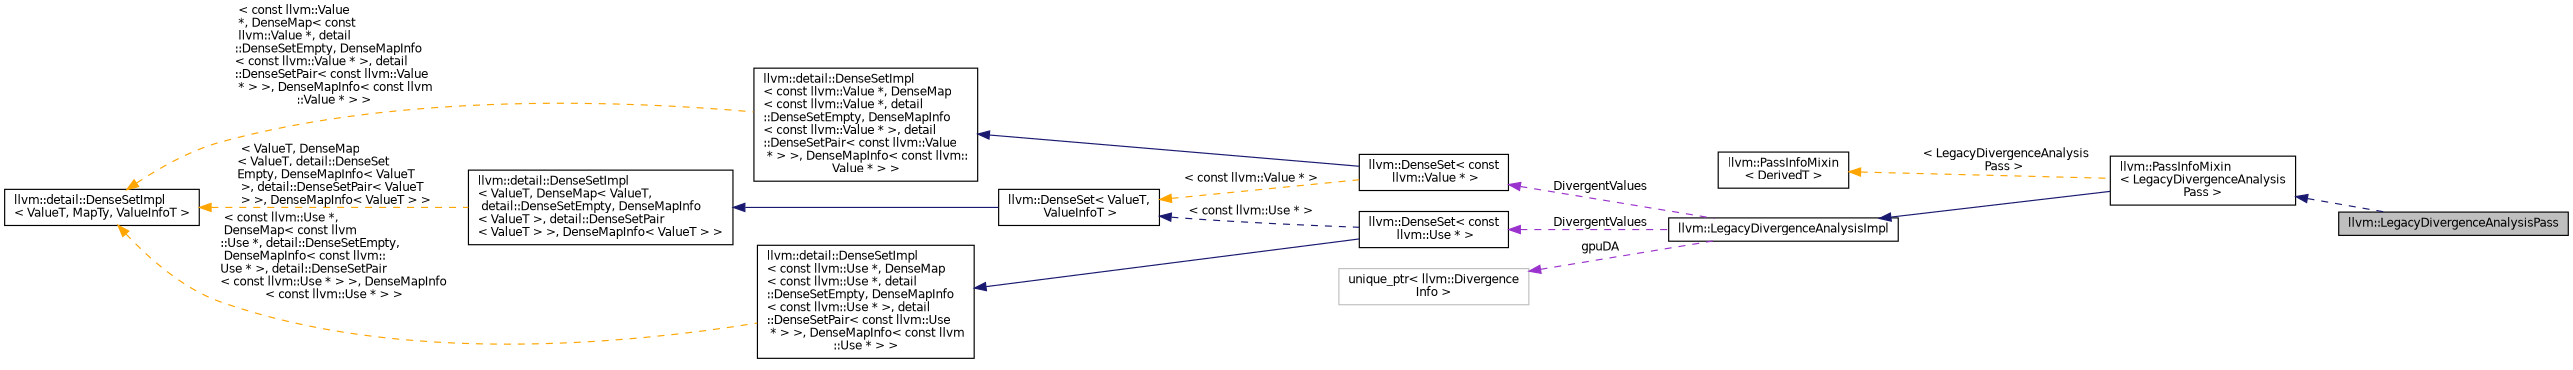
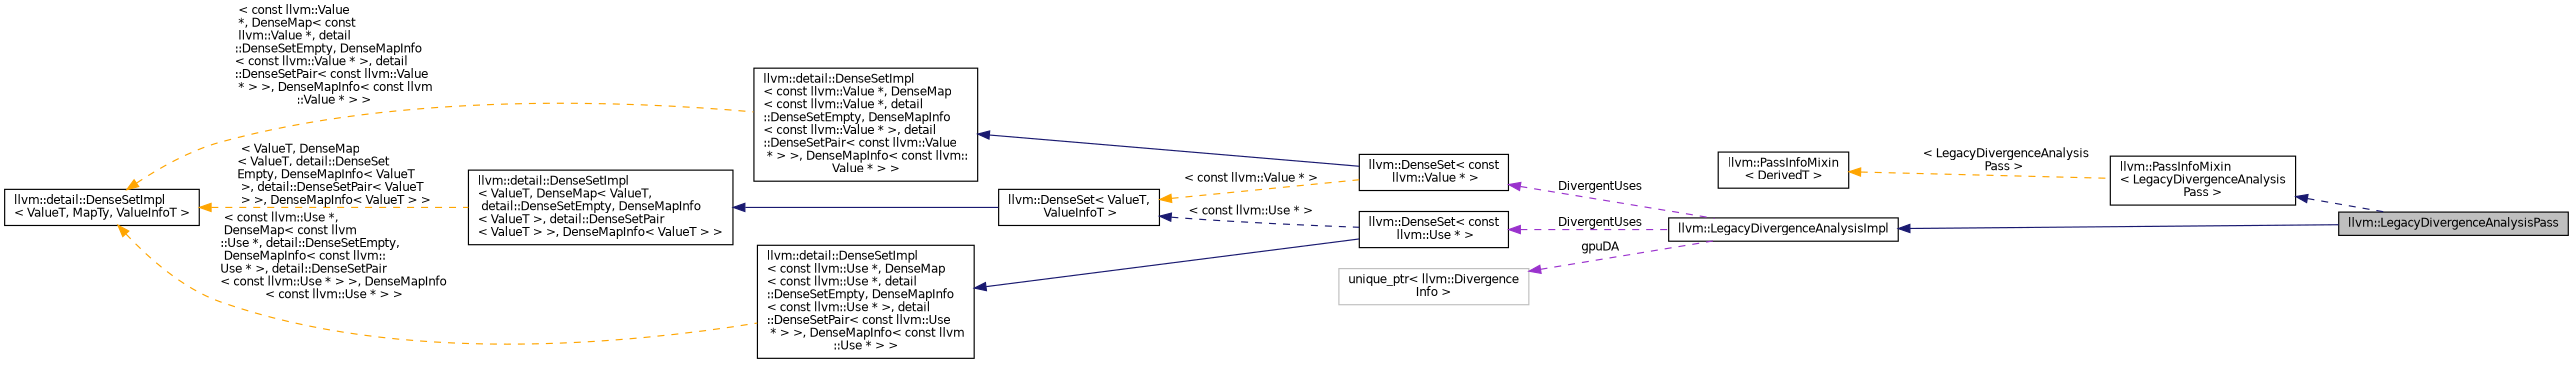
  digraph {
    fontname="DejaVu Sans"
    rankdir=LR
    node [color=black fontname="DejaVu Sans" fontsize=10 shape=record]
    edge [color=midnightblue dir=back fontname="DejaVu Sans" fontsize=10 labelfontname=Helvetica labelfontsize=10 style=dashed]
    n1 [fillcolor=grey75 fontcolor=black height=0.2 label="llvm::LegacyDivergenceAnalysisPass" style=filled width=0.4]
    n2 [height=0.2 label="llvm::PassInfoMixin\l\< LegacyDivergenceAnalysis\lPass \>" width=0.4]
    n3 [height=0.2 label="llvm::PassInfoMixin\l\< DerivedT \>" width=0.4]
    n4 [height=0.2 label="llvm::LegacyDivergenceAnalysisImpl" width=0.4]
    n5 [height=0.2 label="llvm::DenseSet\< const\l llvm::Value * \>" width=0.4]
    n6 [height=0.2 label="llvm::detail::DenseSetImpl\l\< const llvm::Value *, DenseMap\l\< const llvm::Value *, detail\l::DenseSetEmpty, DenseMapInfo\l\< const llvm::Value * \>, detail\l::DenseSetPair\< const llvm::Value\l * \> \>, DenseMapInfo\< const llvm::\lValue * \> \>" width=0.4]
    n7 [height=0.2 label="llvm::detail::DenseSetImpl\l\< ValueT, MapTy, ValueInfoT \>" width=0.4]
    n8 [height=0.2 label="llvm::detail::DenseSetImpl\l\< ValueT, DenseMap\< ValueT,\l detail::DenseSetEmpty, DenseMapInfo\l\< ValueT \>, detail::DenseSetPair\l\< ValueT \> \>, DenseMapInfo\< ValueT \> \>" width=0.4]
    n9 [height=0.2 label="llvm::detail::DenseSetImpl\l\< const llvm::Use *, DenseMap\l\< const llvm::Use *, detail\l::DenseSetEmpty, DenseMapInfo\l\< const llvm::Use * \>, detail\l::DenseSetPair\< const llvm::Use\l * \> \>, DenseMapInfo\< const llvm\l::Use * \> \>" width=0.4]
    n10 [height=0.2 label="llvm::DenseSet\< ValueT,\l ValueInfoT \>" width=0.4]
    n11 [height=0.2 label="llvm::DenseSet\< const\l llvm::Use * \>" width=0.4]
    n12 [color=grey75 height=0.2 label="unique_ptr\< llvm::Divergence\lInfo \>" width=0.4]
    n2 -> n1
    n3 -> n2 [color=orange label=" \< LegacyDivergenceAnalysis\lPass \>"]
-   n4 -> n2 [style=solid]
-   n5 -> n4 [color=darkorchid3 label=" DivergentValues"]
+   n4 -> n1 [style=solid]
+   n5 -> n4 [color=darkorchid3 label=" DivergentUses"]
    n6 -> n5 [style=solid]
    n7 -> n6 [color=orange label=" \< const llvm::Value\l *, DenseMap\< const\l llvm::Value *, detail\l::DenseSetEmpty, DenseMapInfo\l\< const llvm::Value * \>, detail\l::DenseSetPair\< const llvm::Value\l * \> \>, DenseMapInfo\< const llvm\l::Value * \> \>"]
    n7 -> n8 [color=orange label=" \< ValueT, DenseMap\l\< ValueT, detail::DenseSet\lEmpty, DenseMapInfo\< ValueT\l \>, detail::DenseSetPair\< ValueT\l \> \>, DenseMapInfo\< ValueT \> \>"]
    n7 -> n9 [color=orange label=" \< const llvm::Use *,\l DenseMap\< const llvm\l::Use *, detail::DenseSetEmpty,\l DenseMapInfo\< const llvm::\lUse * \>, detail::DenseSetPair\l\< const llvm::Use * \> \>, DenseMapInfo\l\< const llvm::Use * \> \>"]
    n8 -> n10 [style=solid]
    n9 -> n11 [style=solid]
    n10 -> n5 [color=orange label=" \< const llvm::Value * \>"]
    n10 -> n11 [label=" \< const llvm::Use * \>"]
-   n11 -> n4 [color=darkorchid3 label=" DivergentValues"]
+   n11 -> n4 [color=darkorchid3 label=" DivergentUses"]
    n12 -> n4 [color=darkorchid3 label=" gpuDA"]
  }
